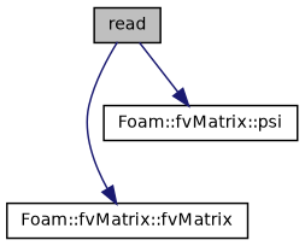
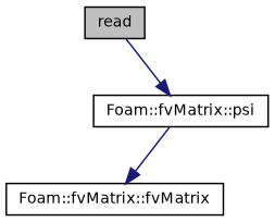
  digraph {
    rankdir=TB
    node [color=black fontname=Helvetica fontsize=10 shape=record]
    edge [color=midnightblue fontname=Helvetica fontsize=10 labelfontname=Helvetica labelfontsize=10 style=solid]
    n1 [fillcolor=grey75 fontcolor=black height=0.2 label=read style=filled width=0.4]
    n2 [height=0.2 label="Foam::fvMatrix::fvMatrix" width=0.4]
    n3 [height=0.2 label="Foam::fvMatrix::psi" width=0.4]
-   n1 -> n2
+   n3 -> n2
    n1 -> n3
  }
